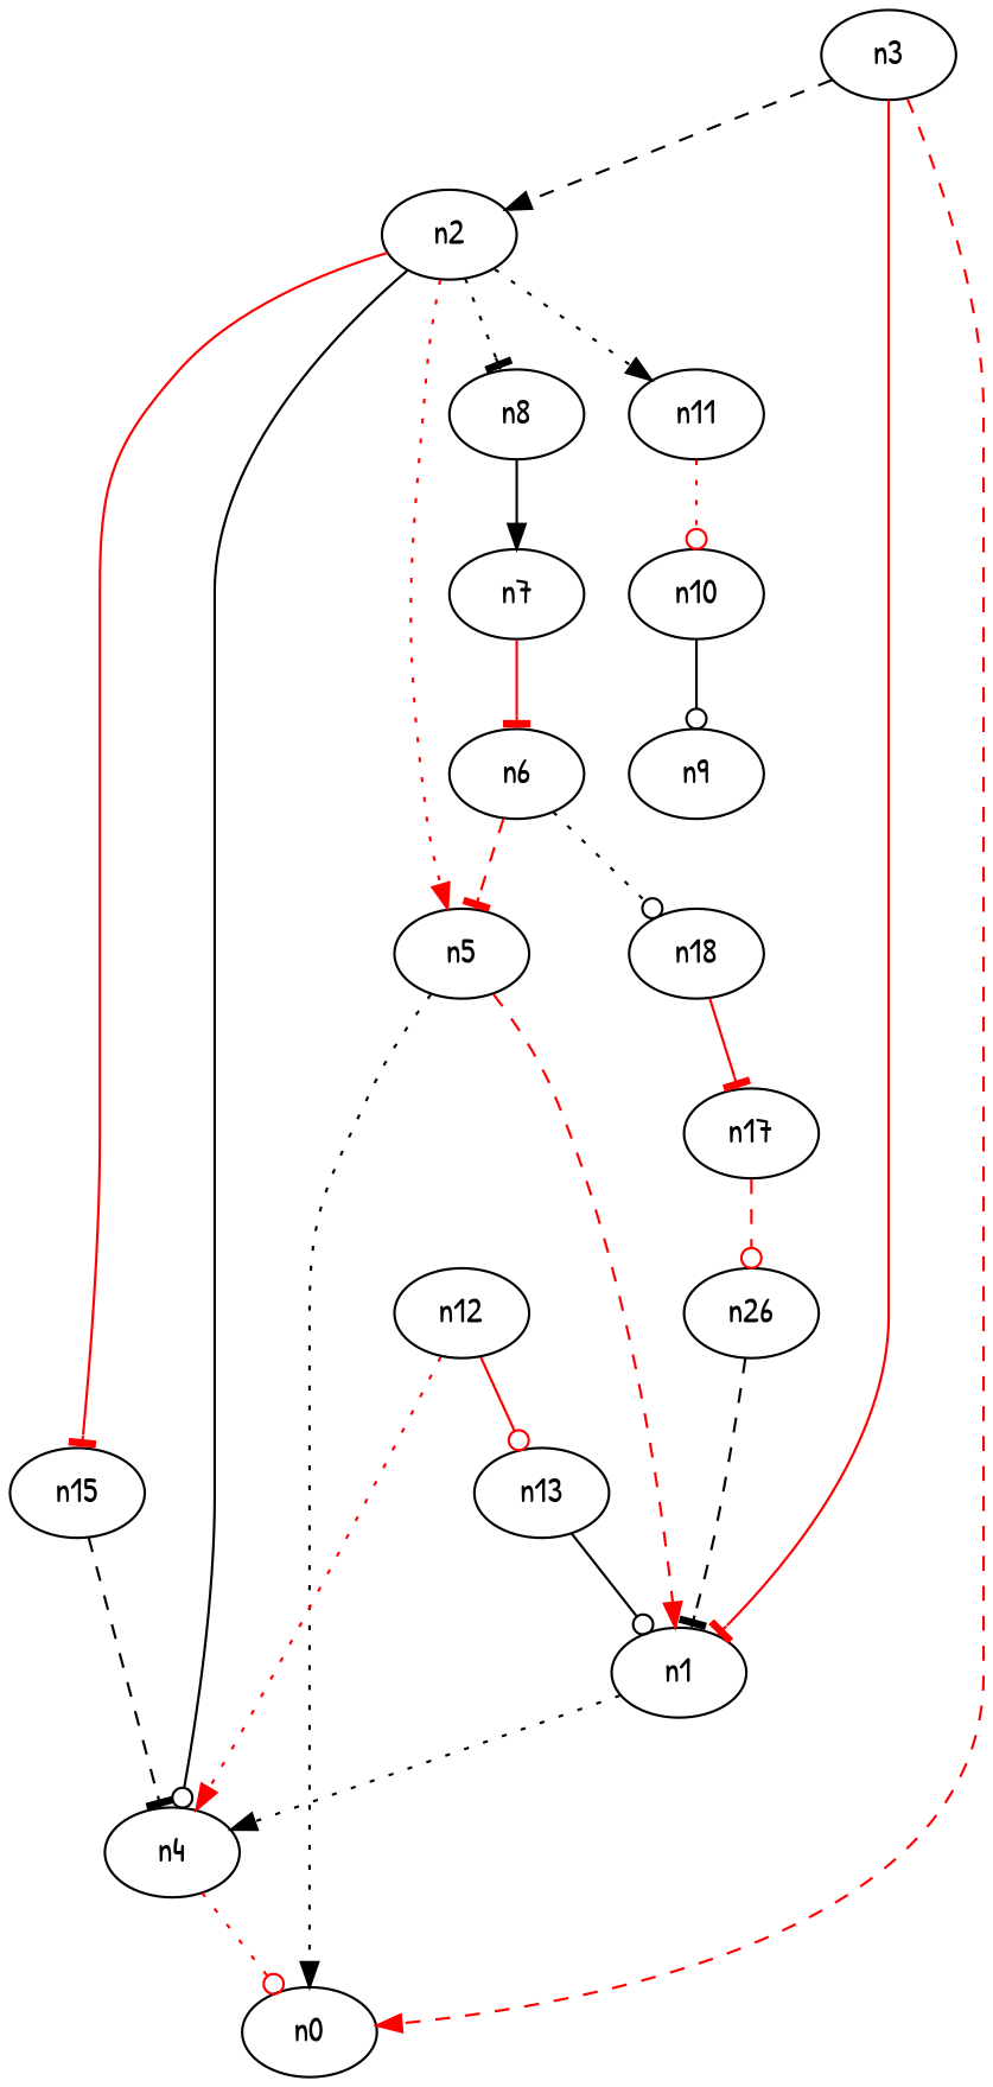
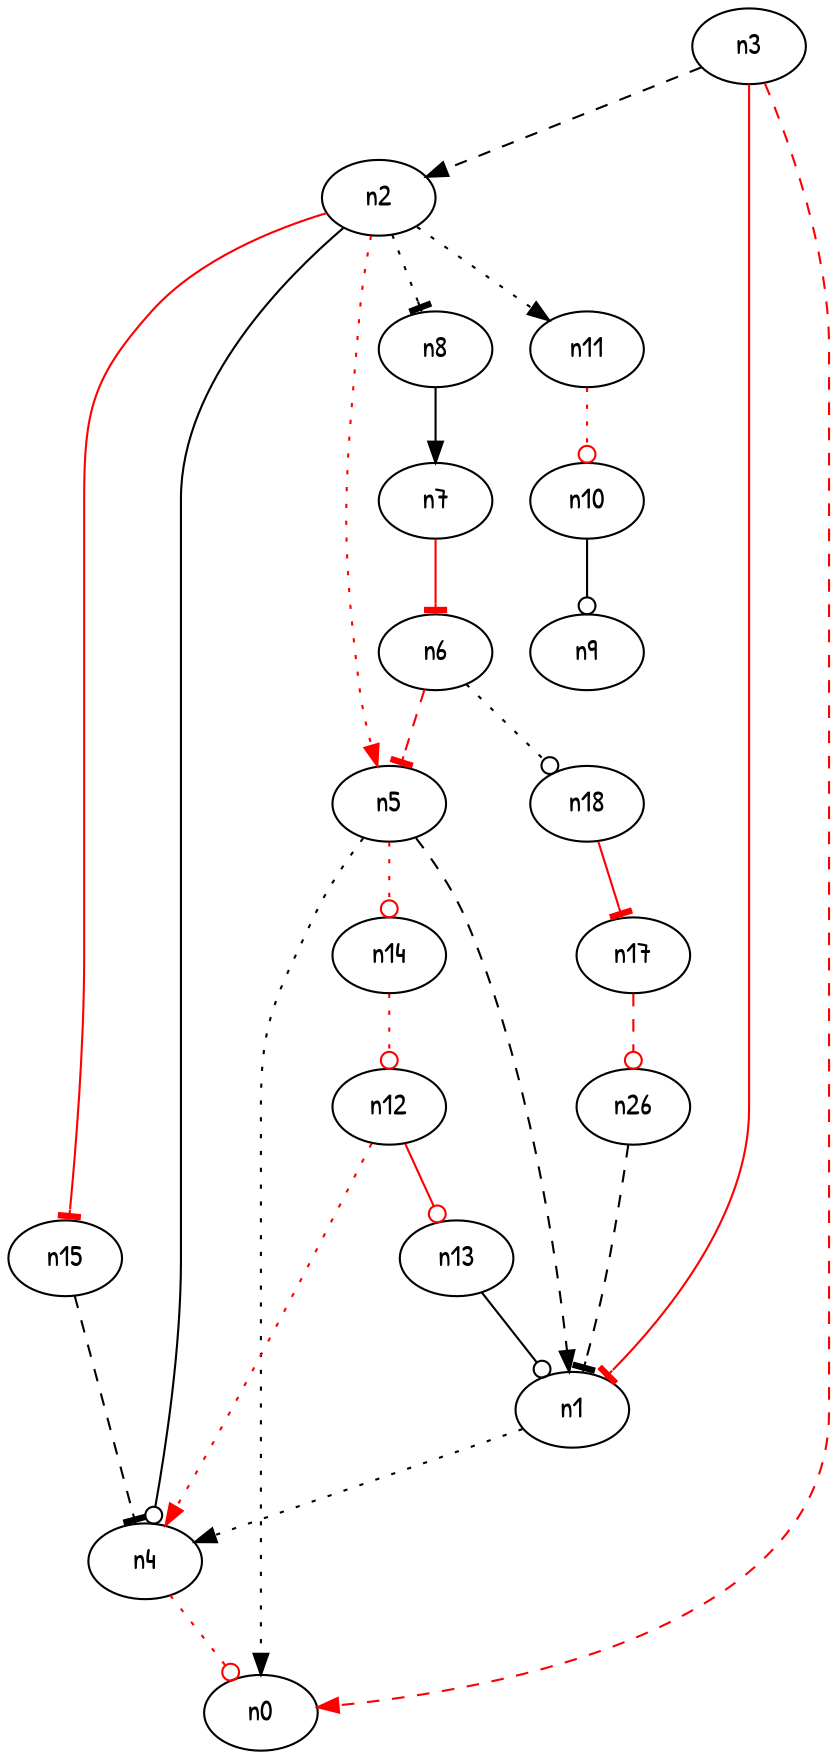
  digraph {
    fontname="Patrick Hand"
    node [fontname="Patrick Hand"]
    edge [arrowhead=odot color=red fontname="Patrick Hand" style=dotted]
    n1
    n4
    n0
    n2
    n5
    n8
    n11
    n15
+   n14
    n7
    n10
    n12
    n6
    n9
    n3
    n13
    n18
    n17
    n16 [label=n26]
    n1 -> n4 [arrowhead=normal color=black]
    n4 -> n0
    n2 -> n4 [color=black style=solid]
    n2 -> n5 [arrowhead=normal]
    n2 -> n8 [arrowhead=tee color=black]
    n2 -> n11 [arrowhead=normal color=black]
    n2 -> n15 [arrowhead=tee style=solid]
-   n5 -> n1 [arrowhead=normal style=dashed]
+   n5 -> n1 [arrowhead=normal color=black style=dashed]
    n5 -> n0 [arrowhead=normal color=black]
+   n5 -> n14
    n8 -> n7 [arrowhead=normal color=black style=solid]
    n11 -> n10
    n15 -> n4 [arrowhead=tee color=black style=dashed]
+   n14 -> n12
    n7 -> n6 [arrowhead=tee style=solid]
    n10 -> n9 [color=black style=solid]
    n12 -> n4 [arrowhead=normal]
    n12 -> n13 [style=solid]
    n6 -> n5 [arrowhead=tee style=dashed]
    n6 -> n18 [color=black]
    n3 -> n1 [arrowhead=tee style=solid]
    n3 -> n0 [arrowhead=normal style=dashed]
    n3 -> n2 [arrowhead=normal color=black style=dashed]
    n13 -> n1 [color=black style=solid]
    n18 -> n17 [arrowhead=tee style=solid]
    n17 -> n16 [style=dashed]
    n16 -> n1 [arrowhead=tee color=black style=dashed]
  }
